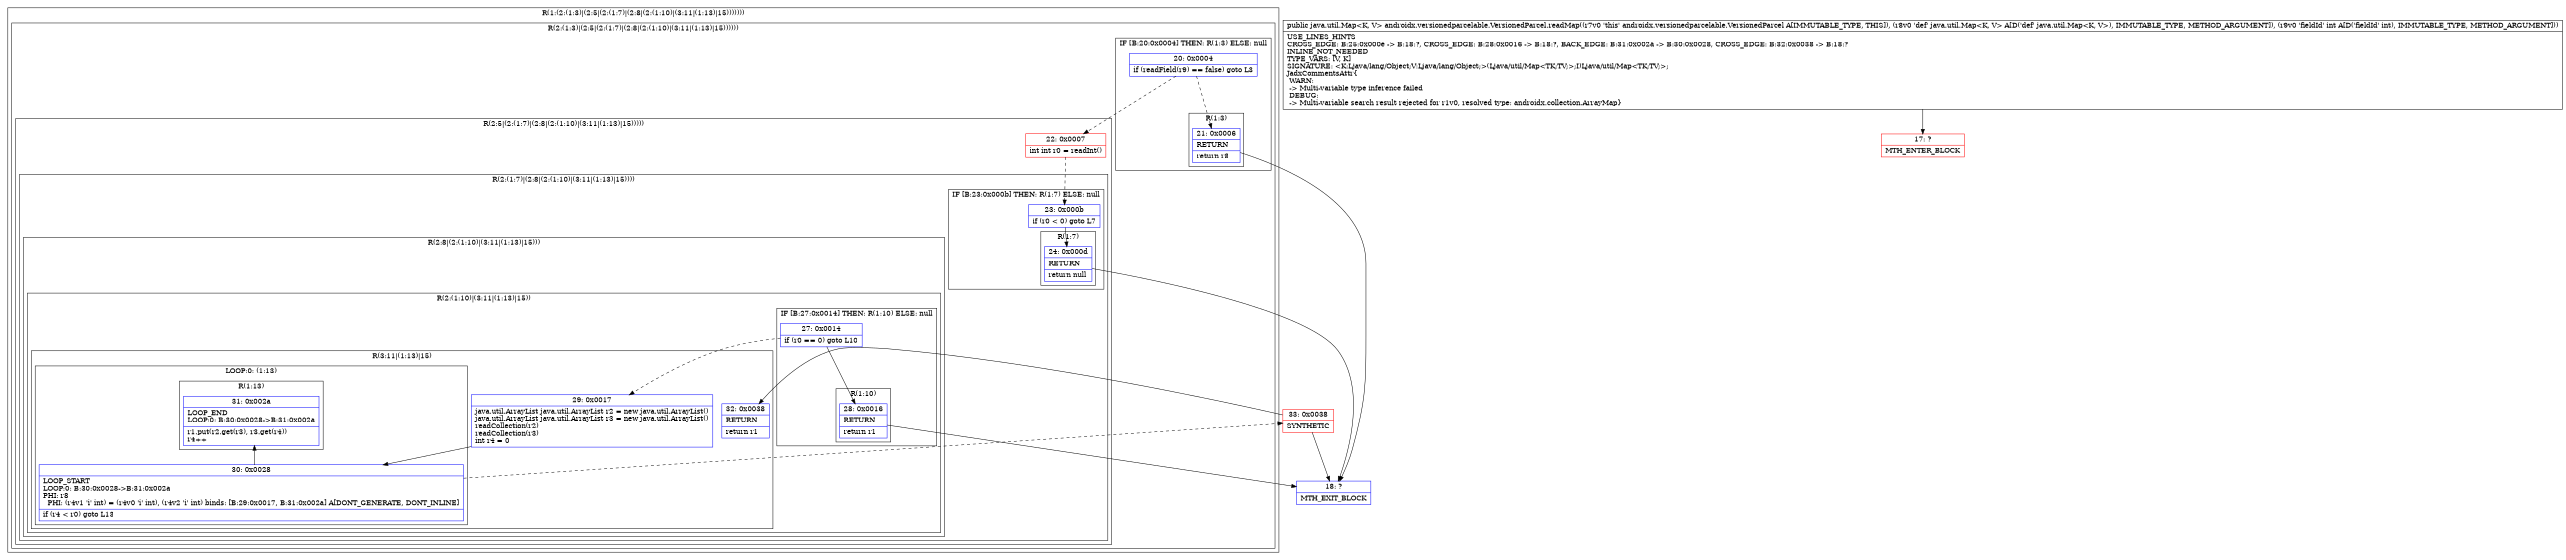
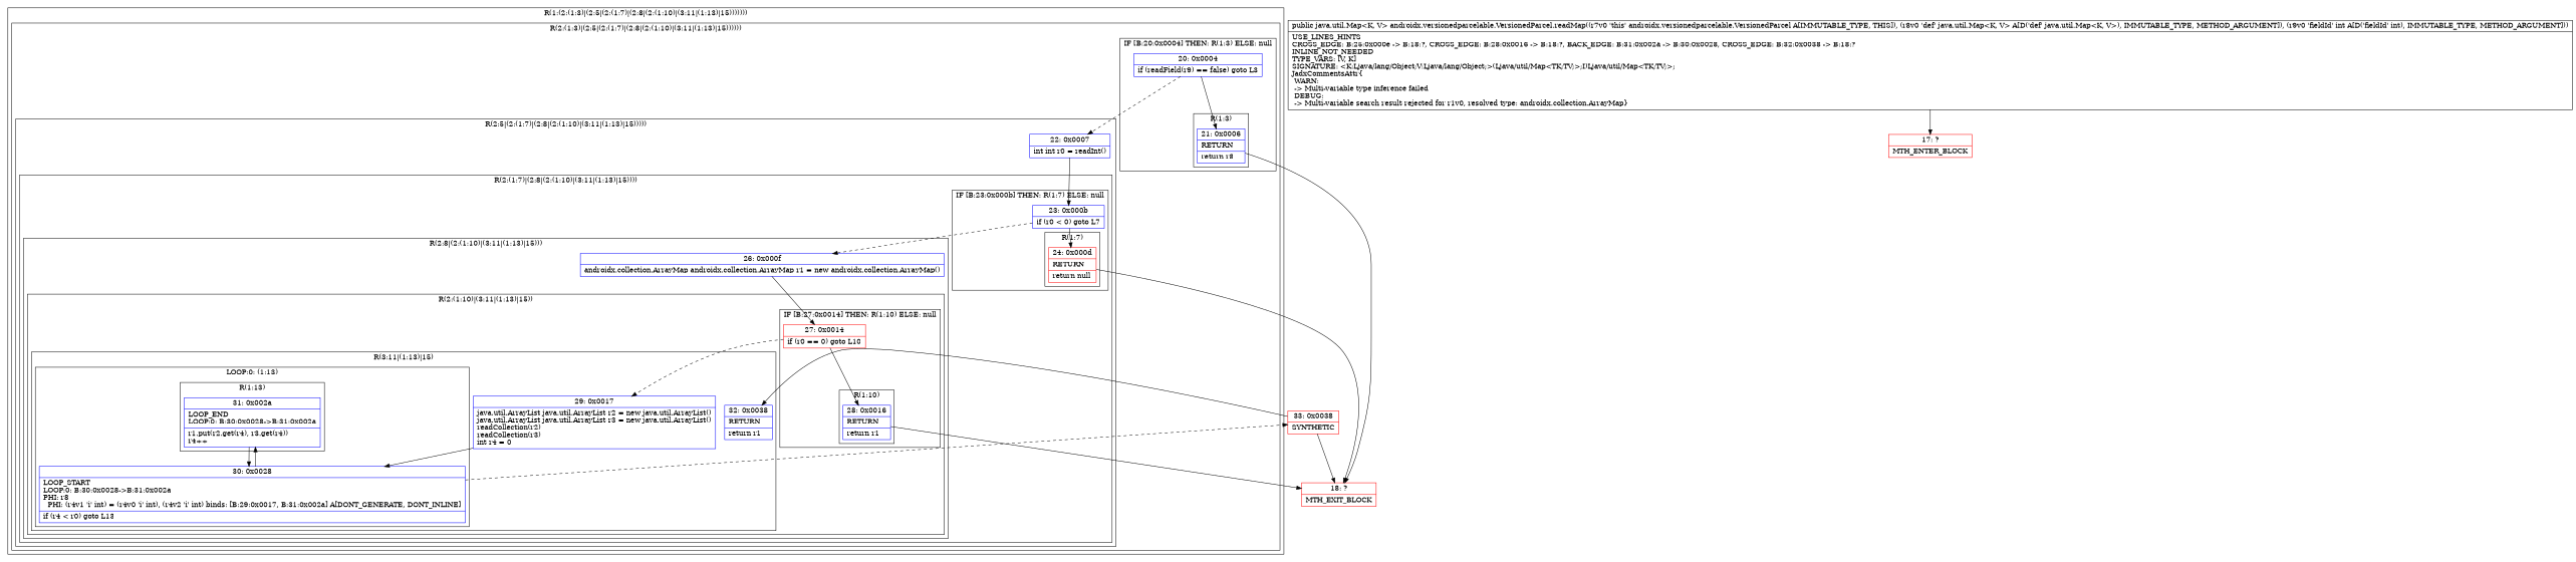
  digraph {
    node [color=blue shape=record]
    n1 [label="{21\:\ 0x0006|RETURN\l|return r8\l}"]
    n2 [label="{20\:\ 0x0004|if (readField(r9) == false) goto L3\l}"]
-   n3 [label="{24\:\ 0x000d|RETURN\l|return null\l}"]
+   n3 [color=red label="{24\:\ 0x000d|RETURN\l|return null\l}"]
    n4 [label="{23\:\ 0x000b|if (r0 \< 0) goto L7\l}"]
    n5 [label="{28\:\ 0x0016|RETURN\l|return r1\l}"]
-   n6 [label="{27\:\ 0x0014|if (r0 == 0) goto L10\l}"]
-   n7 [label="{31\:\ 0x002a|LOOP_END\lLOOP:0: B:30:0x0028\-\>B:31:0x002a\l|r1.put(r2.get(r3), r3.get(r4))\lr4++\l}"]
+   n6 [color=red label="{27\:\ 0x0014|if (r0 == 0) goto L10\l}"]
+   n7 [label="{31\:\ 0x002a|LOOP_END\lLOOP:0: B:30:0x0028\-\>B:31:0x002a\l|r1.put(r2.get(r4), r3.get(r4))\lr4++\l}"]
    n8 [label="{30\:\ 0x0028|LOOP_START\lLOOP:0: B:30:0x0028\-\>B:31:0x002a\lPHI: r8 \l  PHI: (r4v1 'i' int) = (r4v0 'i' int), (r4v2 'i' int) binds: [B:29:0x0017, B:31:0x002a] A[DONT_GENERATE, DONT_INLINE]\l|if (r4 \< r0) goto L13\l}"]
    n9 [label="{29\:\ 0x0017|java.util.ArrayList java.util.ArrayList r2 = new java.util.ArrayList()\ljava.util.ArrayList java.util.ArrayList r3 = new java.util.ArrayList()\lreadCollection(r2)\lreadCollection(r3)\lint r4 = 0\l}"]
    n10 [label="{32\:\ 0x0038|RETURN\l|return r1\l}"]
-   n12 [color=red label="{22\:\ 0x0007|int int r0 = readInt()\l}"]
-   n13 [label="{18\:\ ?|MTH_EXIT_BLOCK\l}"]
+   n11 [label="{26\:\ 0x000f|androidx.collection.ArrayMap androidx.collection.ArrayMap r1 = new androidx.collection.ArrayMap()\l}"]
+   n12 [label="{22\:\ 0x0007|int int r0 = readInt()\l}"]
+   n13 [color=red label="{18\:\ ?|MTH_EXIT_BLOCK\l}"]
    n14 [color=red label="{33\:\ 0x0038|SYNTHETIC\l}"]
    n15 [color=red label="{17\:\ ?|MTH_ENTER_BLOCK\l}"]
    n16 [label="{public java.util.Map\<K, V\> androidx.versionedparcelable.VersionedParcel.readMap((r7v0 'this' androidx.versionedparcelable.VersionedParcel A[IMMUTABLE_TYPE, THIS]), (r8v0 'def' java.util.Map\<K, V\> A[D('def' java.util.Map\<K, V\>), IMMUTABLE_TYPE, METHOD_ARGUMENT]), (r9v0 'fieldId' int A[D('fieldId' int), IMMUTABLE_TYPE, METHOD_ARGUMENT]))  | USE_LINES_HINTS\lCROSS_EDGE: B:25:0x000e \-\> B:18:?, CROSS_EDGE: B:28:0x0016 \-\> B:18:?, BACK_EDGE: B:31:0x002a \-\> B:30:0x0028, CROSS_EDGE: B:32:0x0038 \-\> B:18:?\lINLINE_NOT_NEEDED\lTYPE_VARS: [V, K]\lSIGNATURE: \<K:Ljava\/lang\/Object;V:Ljava\/lang\/Object;\>(Ljava\/util\/Map\<TK;TV;\>;I)Ljava\/util\/Map\<TK;TV;\>;\lJadxCommentsAttr\{\l WARN: \l \-\> Multi\-variable type inference failed\l DEBUG: \l \-\> Multi\-variable search result rejected for r1v0, resolved type: androidx.collection.ArrayMap\}\l}" color=""]
    subgraph cluster_1 {
      label="R(1:(2:(1:3)|(2:5|(2:(1:7)|(2:8|(2:(1:10)|(3:11|(1:13)|15)))))))"
      subgraph cluster_2 {
        label="R(2:(1:3)|(2:5|(2:(1:7)|(2:8|(2:(1:10)|(3:11|(1:13)|15))))))"
        subgraph cluster_3 {
          label="IF [B:20:0x0004] THEN: R(1:3) ELSE: null"
          n2
          subgraph cluster_4 {
            label="R(1:3)"
            n1
          }
        }
        subgraph cluster_5 {
          label="R(2:5|(2:(1:7)|(2:8|(2:(1:10)|(3:11|(1:13)|15)))))"
          n12
          subgraph cluster_6 {
            label="R(2:(1:7)|(2:8|(2:(1:10)|(3:11|(1:13)|15))))"
            subgraph cluster_7 {
              label="IF [B:23:0x000b] THEN: R(1:7) ELSE: null"
              n4
              subgraph cluster_8 {
                label="R(1:7)"
                n3
              }
            }
            subgraph cluster_9 {
              label="R(2:8|(2:(1:10)|(3:11|(1:13)|15)))"
+             n11
              subgraph cluster_10 {
                label="R(2:(1:10)|(3:11|(1:13)|15))"
                subgraph cluster_11 {
                  label="IF [B:27:0x0014] THEN: R(1:10) ELSE: null"
                  n6
                  subgraph cluster_12 {
                    label="R(1:10)"
                    n5
                  }
                }
                subgraph cluster_13 {
                  label="R(3:11|(1:13)|15)"
                  n9
                  n10
                  subgraph cluster_14 {
                    label="LOOP:0: (1:13)"
                    n8
                    subgraph cluster_15 {
                      label="R(1:13)"
                      n7
                    }
                  }
                }
              }
            }
          }
        }
      }
    }
    n1 -> n13
-   n2 -> n1 [style=dashed]
+   n2 -> n1
    n2 -> n12 [style=dashed]
    n3 -> n13
    n4 -> n3
+   n4 -> n11 [style=dashed]
    n5 -> n13
    n6 -> n5
    n6 -> n9 [style=dashed]
+   n7 -> n8
    n8 -> n7
    n8 -> n14 [style=dashed]
    n9 -> n8
-   n12 -> n4 [style=dashed]
+   n11 -> n6
+   n12 -> n4
    n14 -> n10
    n14 -> n13
    n16 -> n15
  }
